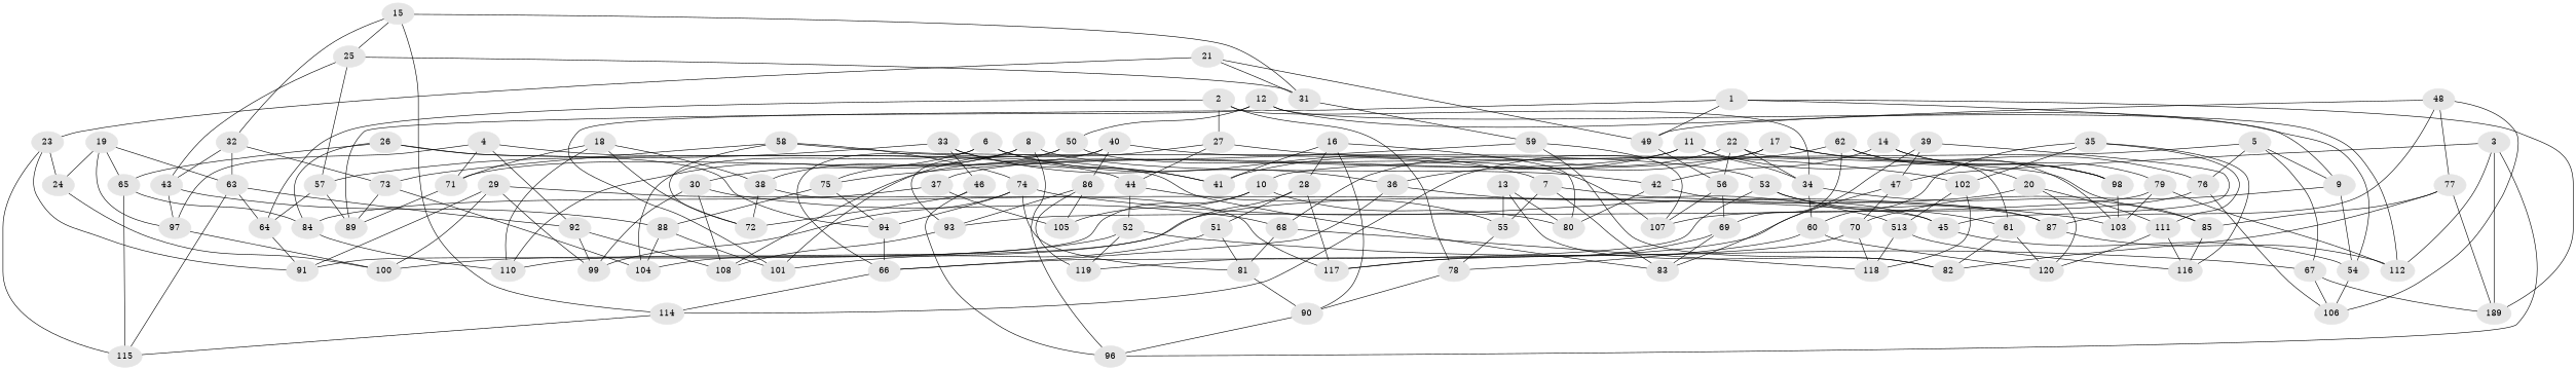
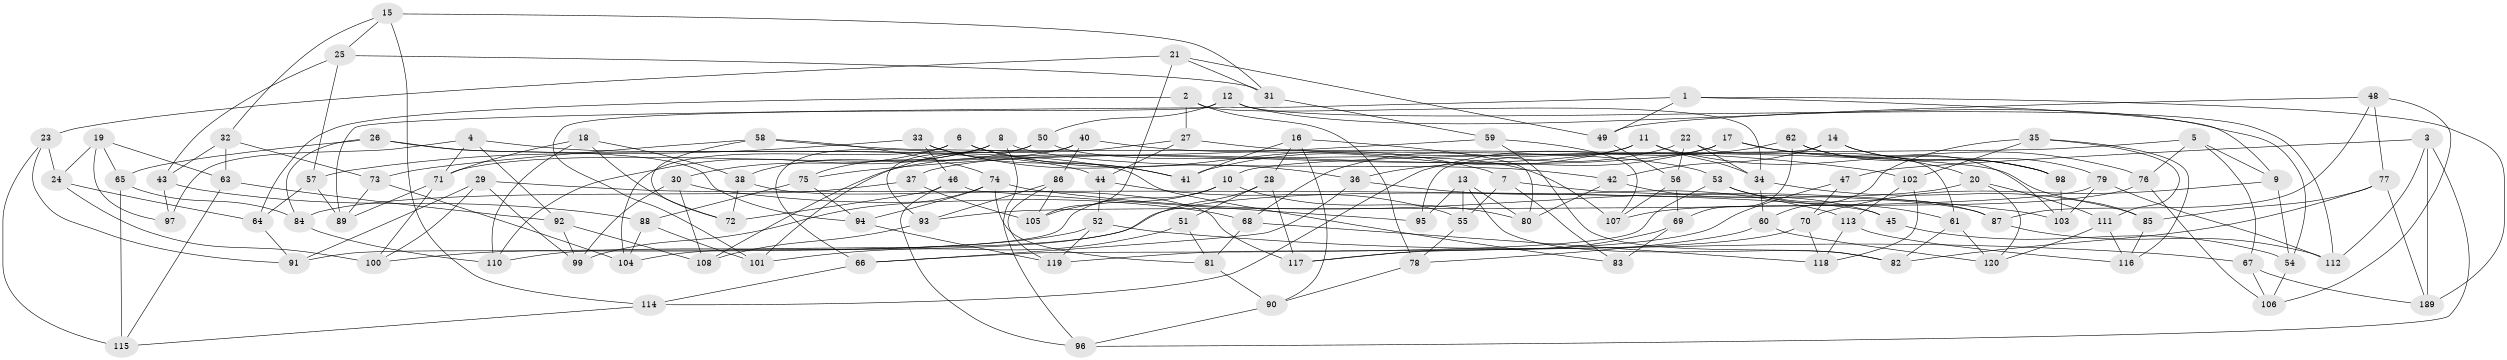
  graph {
    node [color=gray90 style=filled]
    1
    9
    49
    89
    n5 [label=189]
    54
    70
    56
    2
    27
    34
    64
    78
    101
    44
    102
    85
    60
    91
    90
    3
    47
    96
    112
    119
    4
    71
    83
    92
    97
    108
    99
    100
    5
    10
    67
    76
    80
    105
    106
    107
    6
    7
    30
    41
    104
    55
    87
    68
    8
    38
    42
    110
    72
    117
    45
    118
    11
    98
    103
    12
    50
    66
    75
    13
    82
+   95
    14
    79
    93
    15
    25
    31
    32
    114
    43
    57
    59
    63
    73
    115
    16
    28
    51
    17
    20
    36
    37
    111
    120
-   113 [label=513]
+   113
    84
    18
    19
    24
    65
    116
    21
    23
    22
    61
    69
    81
    88
    26
    94
    52
    29
    33
    46
    35
-   39
    40
    53
    86
    48
    77
    58
    74
    62
    1 -- 9
    1 -- 49
    1 -- 89
    1 -- n5
    9 -- 54
    9 -- 70
    49 -- 56
    54 -- 106
    70 -- 117
    70 -- 118
    56 -- 107
    56 -- 69
    2 -- 27
    2 -- 34
    2 -- 64
    2 -- 78
    27 -- 101
    27 -- 44
    27 -- 102
    34 -- 85
    34 -- 60
    64 -- 91
    78 -- 90
    44 -- 55
    44 -- 52
    102 -- 118
    102 -- 113
    85 -- 116
    60 -- 78
    60 -- 120
    90 -- 96
    3 -- n5
    3 -- 47
    3 -- 96
    3 -- 112
    47 -- 70
    47 -- 119
    4 -- 71
    4 -- 83
    4 -- 92
    4 -- 97
    71 -- 89
    92 -- 108
    92 -- 99
-   97 -- 100
+   71 -- 100
    5 -- 9
    5 -- 10
    5 -- 67
    5 -- 76
    10 -- 91
    10 -- 80
    10 -- 105
    67 -- n5
    67 -- 106
    76 -- 106
    76 -- 107
    6 -- 7
    6 -- 30
    6 -- 41
    6 -- 104
    7 -- 83
    7 -- 55
    7 -- 87
    30 -- 108
    30 -- 99
    30 -- 68
    55 -- 78
    87 -- 112
    68 -- 118
    68 -- 81
    8 -- 96
    8 -- 38
    8 -- 42
    8 -- 110
    38 -- 72
    38 -- 117
    42 -- 80
    42 -- 45
    45 -- 54
    11 -- 34
    11 -- 108
    11 -- 41
    11 -- 98
    98 -- 103
    12 -- 54
    12 -- 101
    12 -- 112
    12 -- 50
    50 -- 107
    50 -- 66
    50 -- 75
    66 -- 114
    75 -- 88
    75 -- 94
    13 -- 80
    13 -- 55
    13 -- 82
+   13 -- 95
    14 -- 42
    14 -- 98
+   14 -- 95
    14 -- 79
    79 -- 112
    79 -- 103
    79 -- 93
    93 -- 108
    15 -- 25
    15 -- 31
    15 -- 32
    15 -- 114
    25 -- 31
    25 -- 43
    25 -- 57
    31 -- 59
    32 -- 43
    32 -- 63
    32 -- 73
    114 -- 115
    43 -- 97
    43 -- 88
    57 -- 89
    57 -- 64
    59 -- 107
    59 -- 75
    59 -- 82
    63 -- 92
    63 -- 115
    73 -- 89
    73 -- 104
    16 -- 90
    16 -- 80
    16 -- 41
    16 -- 28
    28 -- 104
    28 -- 117
    28 -- 51
    51 -- 101
    51 -- 81
    17 -- 76
    17 -- 20
    17 -- 36
    17 -- 37
    20 -- 110
    20 -- 111
    20 -- 120
    36 -- 66
    36 -- 113
    37 -- 105
    37 -- 84
    111 -- 120
    111 -- 116
    113 -- 118
    113 -- 116
    84 -- 110
    18 -- 71
    18 -- 38
    18 -- 110
    18 -- 72
    19 -- 97
    19 -- 63
    19 -- 24
    19 -- 65
-   63 -- 64
+   24 -- 64
    24 -- 100
    65 -- 115
    65 -- 84
    21 -- 49
+   21 -- 105
    21 -- 31
    21 -- 23
    23 -- 91
    23 -- 115
    23 -- 24
    22 -- 56
    22 -- 34
    22 -- 68
    22 -- 61
    61 -- 82
    61 -- 120
    69 -- 83
    69 -- 117
    81 -- 90
    88 -- 101
    88 -- 104
    26 -- 44
    26 -- 84
    26 -- 65
    26 -- 94
-   94 -- 66
+   94 -- 119
    52 -- 119
    52 -- 100
    52 -- 67
    29 -- 91
    29 -- 99
    29 -- 100
    29 -- 45
    33 -- 41
    33 -- 57
    33 -- 36
    33 -- 46
    46 -- 96
    46 -- 72
+   46 -- 95
    35 -- 102
    35 -- 60
    35 -- 111
    35 -- 116
-   39 -- 47
-   39 -- 83
-   39 -- 45
    40 -- 71
    40 -- 93
    40 -- 53
    40 -- 86
    53 -- 87
    53 -- 66
    53 -- 61
    86 -- 119
    86 -- 105
    86 -- 93
    48 -- 49
    48 -- 106
    48 -- 87
    48 -- 77
    77 -- n5
    77 -- 85
    77 -- 82
    58 -- 85
    58 -- 72
    58 -- 73
    58 -- 74
    74 -- 99
    74 -- 103
    74 -- 81
    74 -- 94
    62 -- 98
    62 -- 103
    62 -- 114
    62 -- 69
  }
